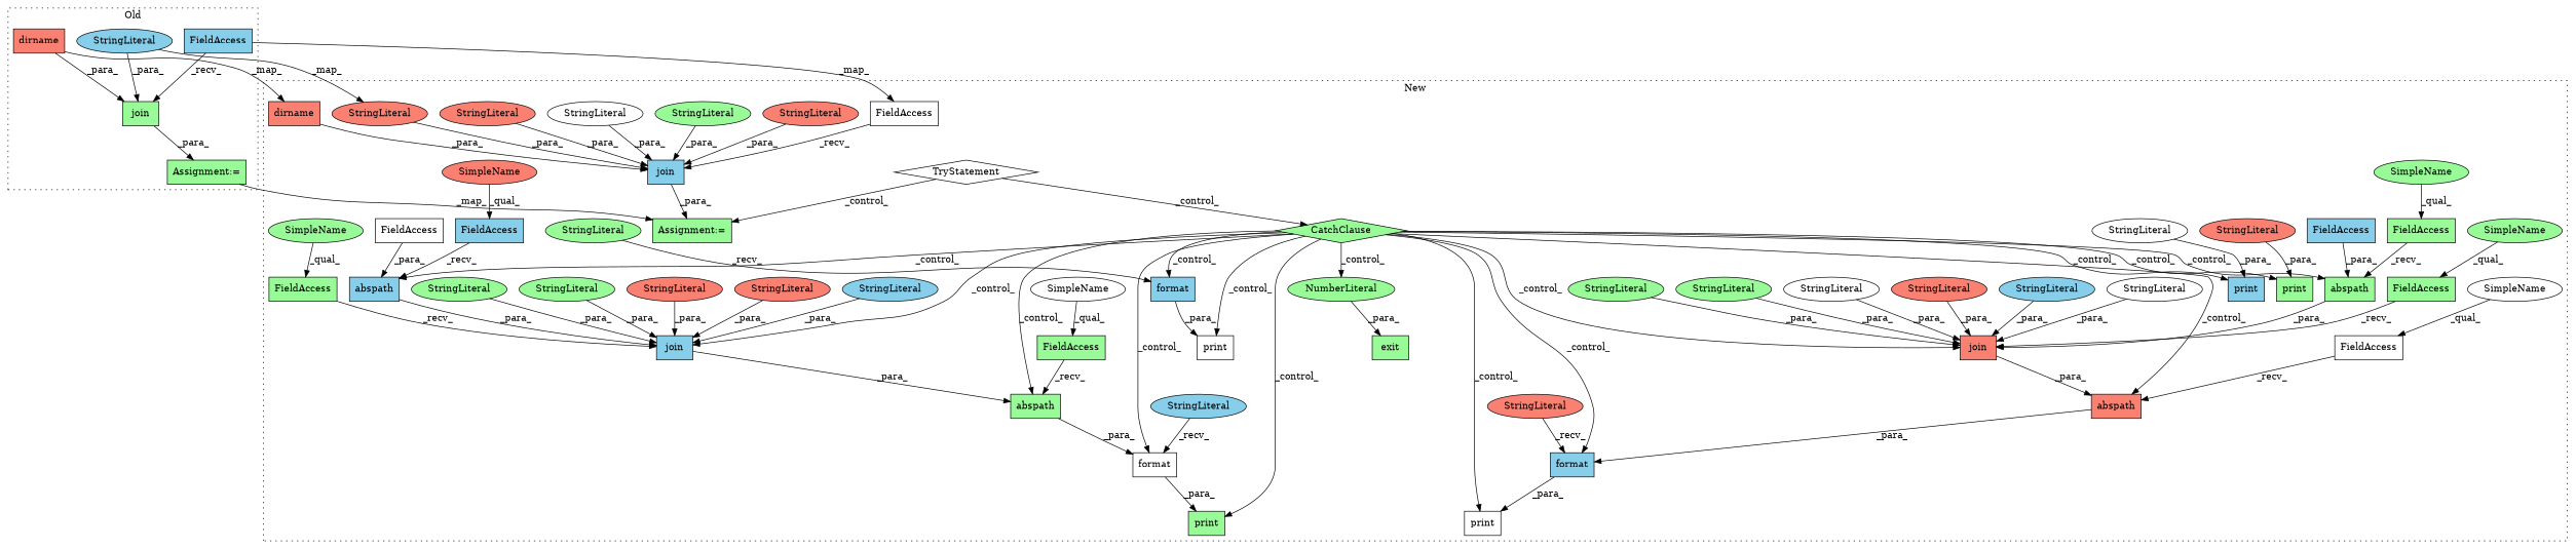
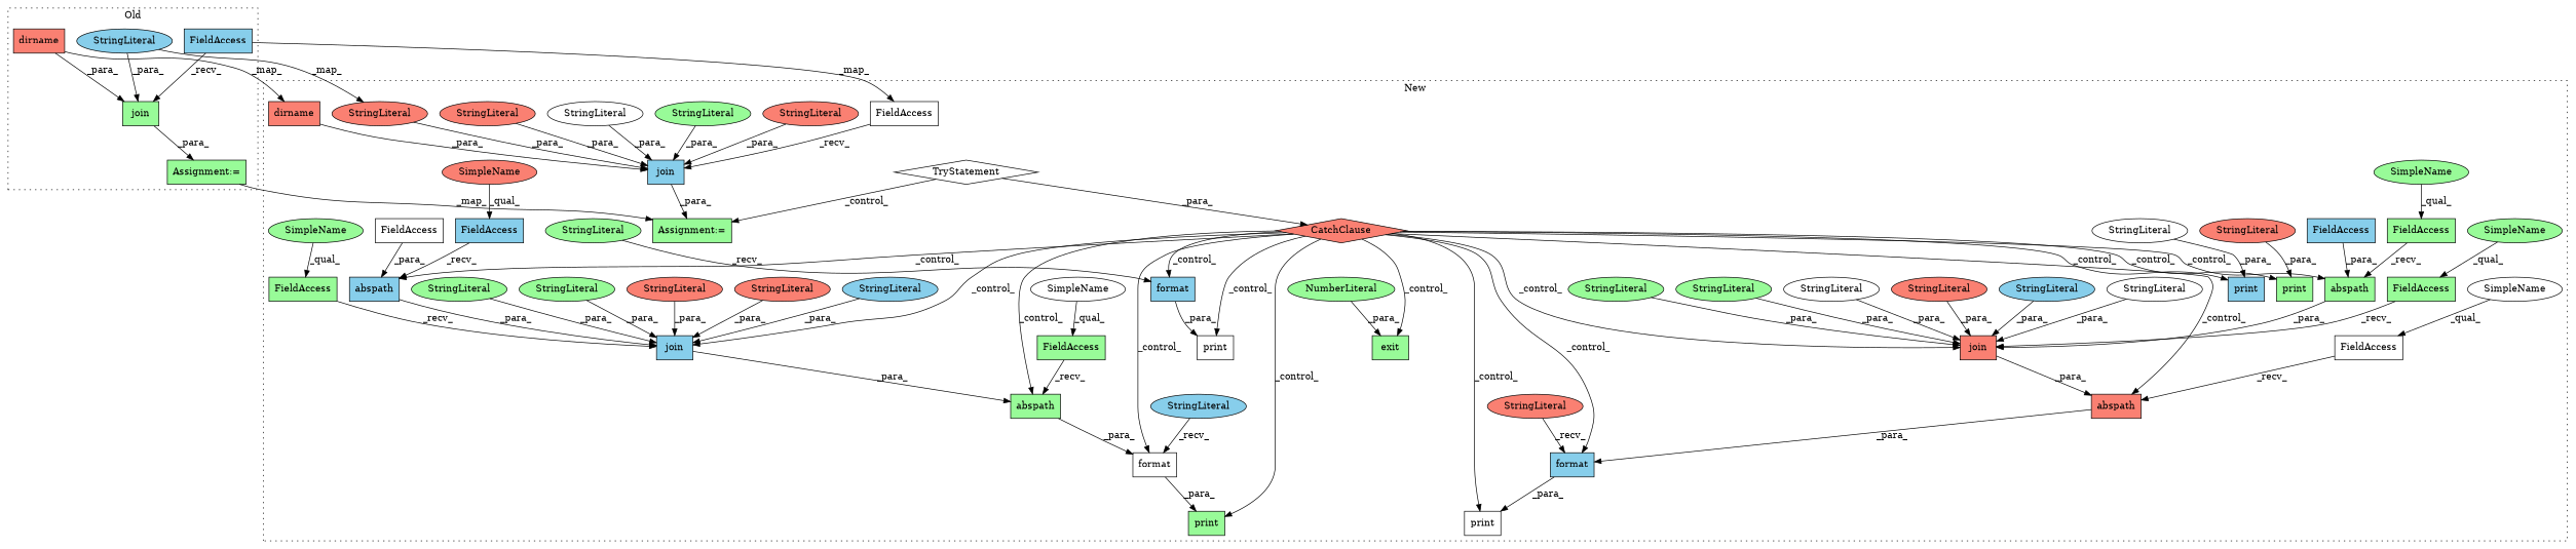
  digraph {
    node [a=45 fillcolor=palegreen l=7 s=2760 shape=box style=filled]
    n1 [a=32 l="5,1" label=join s="2396,2471"]
    n2 [a=7 l=1 label="Assignment:=" s=2480]
    n3 [a=32 fillcolor=salmon l="8,1" label=dirname s="2409,2442"]
    n4 [fillcolor=skyblue l=27 label=StringLiteral s=2444 shape=ellipse]
    n5 [a=22 fillcolor=skyblue label=FieldAccess s=2388]
    n6 [a=32 l="6,1" label=print s="2637,2698"]
    n7 [fillcolor=salmon l=55 label=StringLiteral s=2643 shape=ellipse]
-   n8 [a=12 l="11,2" label=CatchClause s="2565,2587" shape=diamond]
+   n8 [a=12 fillcolor=salmon l="11,2" label=CatchClause s="2565,2587" shape=diamond]
    n9 [a=32 l="5,1" label=exit s="3077,3083"]
    n10 [a=32 l="6,1" label=print s="2953,3064"]
    n11 [a=34 l=1 label=NumberLiteral s=3082 shape=ellipse]
    n12 [a=32 fillcolor=skyblue l="6,1" label=print s="2839,2944"]
    n13 [a=54 fillcolor=white l=4 label=TryStatement s=2502 shape=diamond]
    n14 [a=32 fillcolor=white l="6,1" label=print s="2707,2830"]
    n15 [a=32 fillcolor=skyblue l="7,1" label=format s="2617,2627"]
    n16 [a=32 fillcolor=white l="6,1" label=print s="2597,2628"]
    n17 [a=32 fillcolor=skyblue l="7,1" label=format s="2724,2829"]
    n18 [a=32 l="8,1" label=abspath s="2768,2784"]
    n19 [a=22 label=FieldAccess]
    n20 [a=22 label=FieldAccess s=2747]
    n21 [a=22 fillcolor=skyblue l=8 label=FieldAccess s=2776]
    n22 [a=22 fillcolor=white label=FieldAccess s=2731]
    n23 [a=32 fillcolor=salmon l="8,1" label=abspath s="2739,2828"]
    n24 [a=32 fillcolor=salmon l="5,1" label=join s="2755,2827"]
    n25 [fillcolor=white l=11 label=StringLiteral s=2816 shape=ellipse]
    n26 [fillcolor=salmon l=10 label=StringLiteral s=2713 shape=ellipse]
    n27 [fillcolor=white l=99 label=StringLiteral s=2845 shape=ellipse]
    n28 [fillcolor=skyblue l=6 label=StringLiteral s=2796 shape=ellipse]
    n29 [l=13 label=StringLiteral s=2603 shape=ellipse]
    n30 [fillcolor=salmon l=5 label=StringLiteral s=2803 shape=ellipse]
    n31 [fillcolor=white l=6 label=StringLiteral s=2809 shape=ellipse]
    n32 [l=4 label=StringLiteral s=2786 shape=ellipse]
    n33 [a=7 l=1 label="Assignment:=" s=2516]
    n34 [a=32 fillcolor=salmon l="8,1" label=dirname s="2425,2458"]
    n35 [a=32 fillcolor=skyblue l="5,1" label=join s="2412,2495"]
    n36 [fillcolor=salmon l=6 label=StringLiteral s=2478 shape=ellipse]
    n37 [l=6 label=StringLiteral s=2465 shape=ellipse]
    n38 [fillcolor=white l=4 label=StringLiteral s=2460 shape=ellipse]
    n39 [fillcolor=salmon l=5 label=StringLiteral s=2472 shape=ellipse]
    n40 [fillcolor=salmon l=10 label=StringLiteral s=2485 shape=ellipse]
    n41 [a=22 fillcolor=white label=FieldAccess s=2404]
    n42 [a=22 fillcolor=skyblue label=FieldAccess s=3006]
    n43 [a=22 label=FieldAccess s=2993]
    n44 [a=22 label=FieldAccess s=2977]
    n45 [a=32 fillcolor=skyblue l="8,1" label=abspath s="3014,3030"]
    n46 [a=22 fillcolor=white l=8 label=FieldAccess s=3022]
    n47 [a=32 l="8,1" label=abspath s="2985,3062"]
    n48 [a=32 fillcolor=white l="7,1" label=format s="2970,3063"]
    n49 [a=32 fillcolor=skyblue l="5,1" label=join s="3001,3061"]
    n50 [l=4 label=StringLiteral s=2791 shape=ellipse]
    n51 [fillcolor=skyblue l=10 label=StringLiteral s=2959 shape=ellipse]
    n52 [fillcolor=salmon l=5 label=StringLiteral s=3049 shape=ellipse]
    n53 [l=4 label=StringLiteral s=3032 shape=ellipse]
    n54 [l=6 label=StringLiteral s=3042 shape=ellipse]
    n55 [fillcolor=skyblue l=4 label=StringLiteral s=3037 shape=ellipse]
    n56 [fillcolor=salmon l=6 label=StringLiteral s=3055 shape=ellipse]
    n57 [a=42 fillcolor=salmon l=2 label=SimpleName s=3006 shape=ellipse]
    n58 [a=42 l=2 label=SimpleName shape=ellipse]
    n59 [a=42 fillcolor=white l=2 label=SimpleName s=2977 shape=ellipse]
    n60 [a=42 fillcolor=white l=2 label=SimpleName s=2731 shape=ellipse]
    n61 [a=42 l=2 label=SimpleName s=2993 shape=ellipse]
    n62 [a=42 l=2 label=SimpleName s=2747 shape=ellipse]
    subgraph cluster_1 {
      label=Old
      style=dotted
      n1
      n2
      n3
      n4
      n5
    }
    subgraph cluster_2 {
      label=New
      style=dotted
      n6
      n7
      n8
      n9
      n10
      n11
      n12
      n13
      n14
      n15
      n16
      n17
      n18
      n19
      n20
      n21
      n22
      n23
      n24
      n25
      n26
      n27
      n28
      n29
      n30
      n31
      n32
      n33
      n34
      n35
      n36
      n37
      n38
      n39
      n40
      n41
      n42
      n43
      n44
      n45
      n46
      n47
      n48
      n49
      n50
      n51
      n52
      n53
      n54
      n55
      n56
      n57
      n58
      n59
      n60
      n61
      n62
    }
    n1 -> n2 [label=_para_]
    n2 -> n33 [label=_map_]
    n3 -> n1 [label=_para_]
    n3 -> n34 [label=_map_]
    n4 -> n1 [label=_para_]
    n4 -> n40 [label=_map_]
    n5 -> n1 [label=_recv_]
    n5 -> n41 [label=_map_]
    n7 -> n6 [label=_para_]
    n8 -> n6 [label=_control_]
-   n8 -> n11 [label=_control_]
+   n8 -> n9 [label=_control_]
    n8 -> n10 [label=_control_]
    n8 -> n12 [label=_control_]
    n8 -> n14 [label=_control_]
    n8 -> n15 [label=_control_]
    n8 -> n16 [label=_control_]
    n8 -> n17 [label=_control_]
    n8 -> n18 [label=_control_]
    n8 -> n23 [label=_control_]
    n8 -> n24 [label=_control_]
    n8 -> n45 [label=_control_]
    n8 -> n47 [label=_control_]
    n8 -> n48 [label=_control_]
    n8 -> n49 [label=_control_]
    n11 -> n9 [label=_para_]
-   n13 -> n8 [label=_control_]
+   n13 -> n8 [label=_para_]
    n13 -> n33 [label=_control_]
    n15 -> n16 [label=_para_]
    n17 -> n14 [label=_para_]
    n18 -> n24 [label=_para_]
    n19 -> n18 [label=_recv_]
    n20 -> n24 [label=_recv_]
    n21 -> n18 [label=_para_]
    n22 -> n23 [label=_recv_]
    n23 -> n17 [label=_para_]
    n24 -> n23 [label=_para_]
    n25 -> n24 [label=_para_]
    n26 -> n17 [label=_recv_]
    n27 -> n12 [label=_para_]
    n28 -> n24 [label=_para_]
    n29 -> n15 [label=_recv_]
    n30 -> n24 [label=_para_]
    n31 -> n24 [label=_para_]
    n32 -> n24 [label=_para_]
    n34 -> n35 [label=_para_]
    n35 -> n33 [label=_para_]
    n36 -> n35 [label=_para_]
    n37 -> n35 [label=_para_]
    n38 -> n35 [label=_para_]
    n39 -> n35 [label=_para_]
    n40 -> n35 [label=_para_]
    n41 -> n35 [label=_recv_]
    n42 -> n45 [label=_recv_]
    n43 -> n49 [label=_recv_]
    n44 -> n47 [label=_recv_]
    n45 -> n49 [label=_para_]
    n46 -> n45 [label=_para_]
    n47 -> n48 [label=_para_]
    n48 -> n10 [label=_para_]
    n49 -> n47 [label=_para_]
    n50 -> n24 [label=_para_]
    n51 -> n48 [label=_recv_]
    n52 -> n49 [label=_para_]
    n53 -> n49 [label=_para_]
    n54 -> n49 [label=_para_]
    n55 -> n49 [label=_para_]
    n56 -> n49 [label=_para_]
    n57 -> n42 [label=_qual_]
    n58 -> n19 [label=_qual_]
    n59 -> n44 [label=_qual_]
    n60 -> n22 [label=_qual_]
    n61 -> n43 [label=_qual_]
    n62 -> n20 [label=_qual_]
  }
